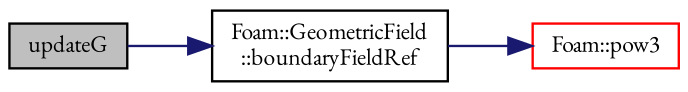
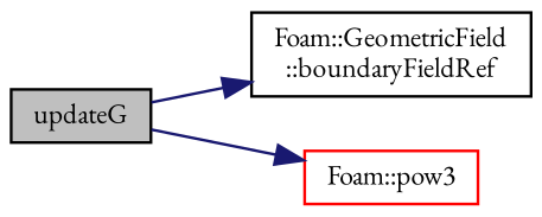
  digraph {
    fontname="EB Garamond"
    rankdir=LR
    node [color=black fontname="EB Garamond" fontsize=10 shape=record]
    edge [color=midnightblue fontname="EB Garamond" fontsize=10 labelfontname=Helvetica labelfontsize=10 style=solid]
    n1 [fillcolor=grey75 fontcolor=black height=0.2 label=updateG style=filled width=0.4]
    n2 [height=0.2 label="Foam::GeometricField\l::boundaryFieldRef" width=0.4]
    n3 [color=red height=0.2 label="Foam::pow3" width=0.4]
    n1 -> n2
-   n2 -> n3
+   n1 -> n3
  }
